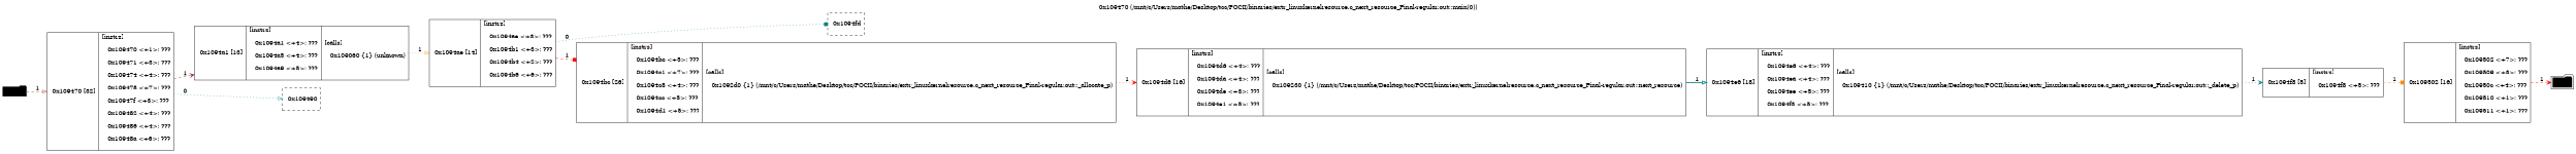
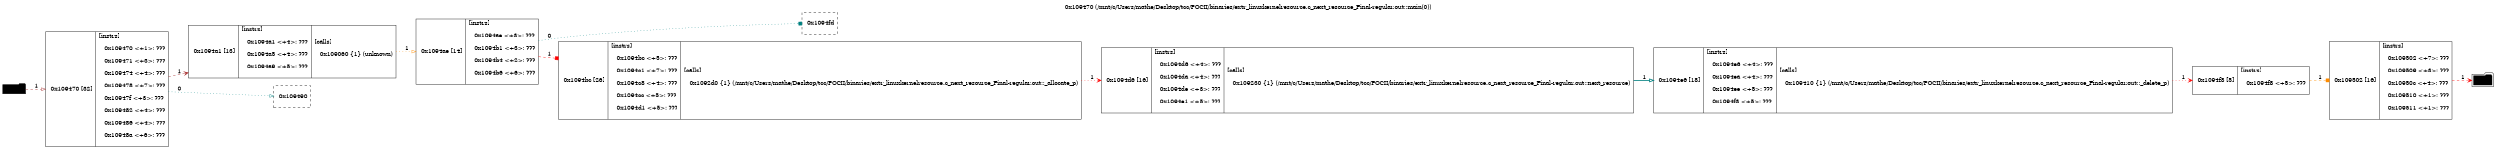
  digraph {
    label="0x109470 (/mnt/c/Users/mathe/Desktop/tcc/POCII/binaries/extr_linuxkernelresource.c_next_resource_Final-regular.out::main(0))"
    labelloc=t
    rankdir=LR
    node [shape=record]
    edge [arrowhead=onormal color=red style=dashed]
    Entry [fillcolor=black height=0.3 shape=folder style=filled width=0.3]
    n2 [label="{\n     0x109470 [32]\l\n     | [instrs]\l\n     &nbsp;&nbsp;0x109470 \<+1\>: ???\l\n     &nbsp;&nbsp;0x109471 \<+3\>: ???\l\n     &nbsp;&nbsp;0x109474 \<+4\>: ???\l\n     &nbsp;&nbsp;0x109478 \<+7\>: ???\l\n     &nbsp;&nbsp;0x10947f \<+3\>: ???\l\n     &nbsp;&nbsp;0x109482 \<+4\>: ???\l\n     &nbsp;&nbsp;0x109486 \<+4\>: ???\l\n     &nbsp;&nbsp;0x10948a \<+6\>: ???\l\n  }"]
    n3 [label="{\n     0x1094a1 [13]\l\n     | [instrs]\l\n     &nbsp;&nbsp;0x1094a1 \<+4\>: ???\l\n     &nbsp;&nbsp;0x1094a5 \<+4\>: ???\l\n     &nbsp;&nbsp;0x1094a9 \<+5\>: ???\l\n     | [calls]\l\n     &nbsp;&nbsp;0x109060 \{1\} (unknown)\l\n  }"]
    n4 [label="{\n     0x109490\l\n  }" style=dashed]
    n5 [label="{\n     0x1094ae [14]\l\n     | [instrs]\l\n     &nbsp;&nbsp;0x1094ae \<+3\>: ???\l\n     &nbsp;&nbsp;0x1094b1 \<+3\>: ???\l\n     &nbsp;&nbsp;0x1094b4 \<+2\>: ???\l\n     &nbsp;&nbsp;0x1094b6 \<+6\>: ???\l\n  }"]
    n6 [label="{\n     0x1094fd\l\n  }" style=dashed]
    n7 [label="{\n     0x1094bc [26]\l\n     | [instrs]\l\n     &nbsp;&nbsp;0x1094bc \<+5\>: ???\l\n     &nbsp;&nbsp;0x1094c1 \<+7\>: ???\l\n     &nbsp;&nbsp;0x1094c8 \<+4\>: ???\l\n     &nbsp;&nbsp;0x1094cc \<+5\>: ???\l\n     &nbsp;&nbsp;0x1094d1 \<+5\>: ???\l\n     | [calls]\l\n     &nbsp;&nbsp;0x1092d0 \{1\} (/mnt/c/Users/mathe/Desktop/tcc/POCII/binaries/extr_linuxkernelresource.c_next_resource_Final-regular.out::_allocate_p)\l\n  }"]
    n8 [label="{\n     0x1094d6 [16]\l\n     | [instrs]\l\n     &nbsp;&nbsp;0x1094d6 \<+4\>: ???\l\n     &nbsp;&nbsp;0x1094da \<+4\>: ???\l\n     &nbsp;&nbsp;0x1094de \<+3\>: ???\l\n     &nbsp;&nbsp;0x1094e1 \<+5\>: ???\l\n     | [calls]\l\n     &nbsp;&nbsp;0x109230 \{1\} (/mnt/c/Users/mathe/Desktop/tcc/POCII/binaries/extr_linuxkernelresource.c_next_resource_Final-regular.out::next_resource)\l\n  }"]
    n9 [label="{\n     0x1094e6 [18]\l\n     | [instrs]\l\n     &nbsp;&nbsp;0x1094e6 \<+4\>: ???\l\n     &nbsp;&nbsp;0x1094ea \<+4\>: ???\l\n     &nbsp;&nbsp;0x1094ee \<+5\>: ???\l\n     &nbsp;&nbsp;0x1094f3 \<+5\>: ???\l\n     | [calls]\l\n     &nbsp;&nbsp;0x109410 \{1\} (/mnt/c/Users/mathe/Desktop/tcc/POCII/binaries/extr_linuxkernelresource.c_next_resource_Final-regular.out::_delete_p)\l\n  }"]
    Exit [fillcolor=black height=0.3 peripheries=2 shape=folder style=filled width=0.3]
    n11 [label="{\n     0x1094f8 [5]\l\n     | [instrs]\l\n     &nbsp;&nbsp;0x1094f8 \<+5\>: ???\l\n  }"]
    n12 [label="{\n     0x109502 [16]\l\n     | [instrs]\l\n     &nbsp;&nbsp;0x109502 \<+7\>: ???\l\n     &nbsp;&nbsp;0x109509 \<+3\>: ???\l\n     &nbsp;&nbsp;0x10950c \<+4\>: ???\l\n     &nbsp;&nbsp;0x109510 \<+1\>: ???\l\n     &nbsp;&nbsp;0x109511 \<+1\>: ???\l\n  }"]
    Entry -> n2 [color=brown label=" 1"]
    n2 -> n3 [arrowhead=vee color=brown label=" 1"]
    n2 -> n4 [color=teal label=" 0" style=dotted]
    n3 -> n5 [color=darkorange label=" 1" style=dotted]
    n5 -> n6 [arrowhead=box color=teal label=" 0" style=dotted]
    n5 -> n7 [arrowhead=box label=" 1"]
    n7 -> n8 [arrowhead=vee label=" 1" style=dotted]
    n8 -> n9 [color=teal label=" 1" style=bold]
-   n9 -> n11 [arrowhead=vee color=teal label=" 1" style=dotted]
+   n9 -> n11 [arrowhead=vee label=" 1" style=dotted]
    n11 -> n12 [arrowhead=box color=darkorange label=" 1"]
    n12 -> Exit [arrowhead=vee label=" 1"]
  }
